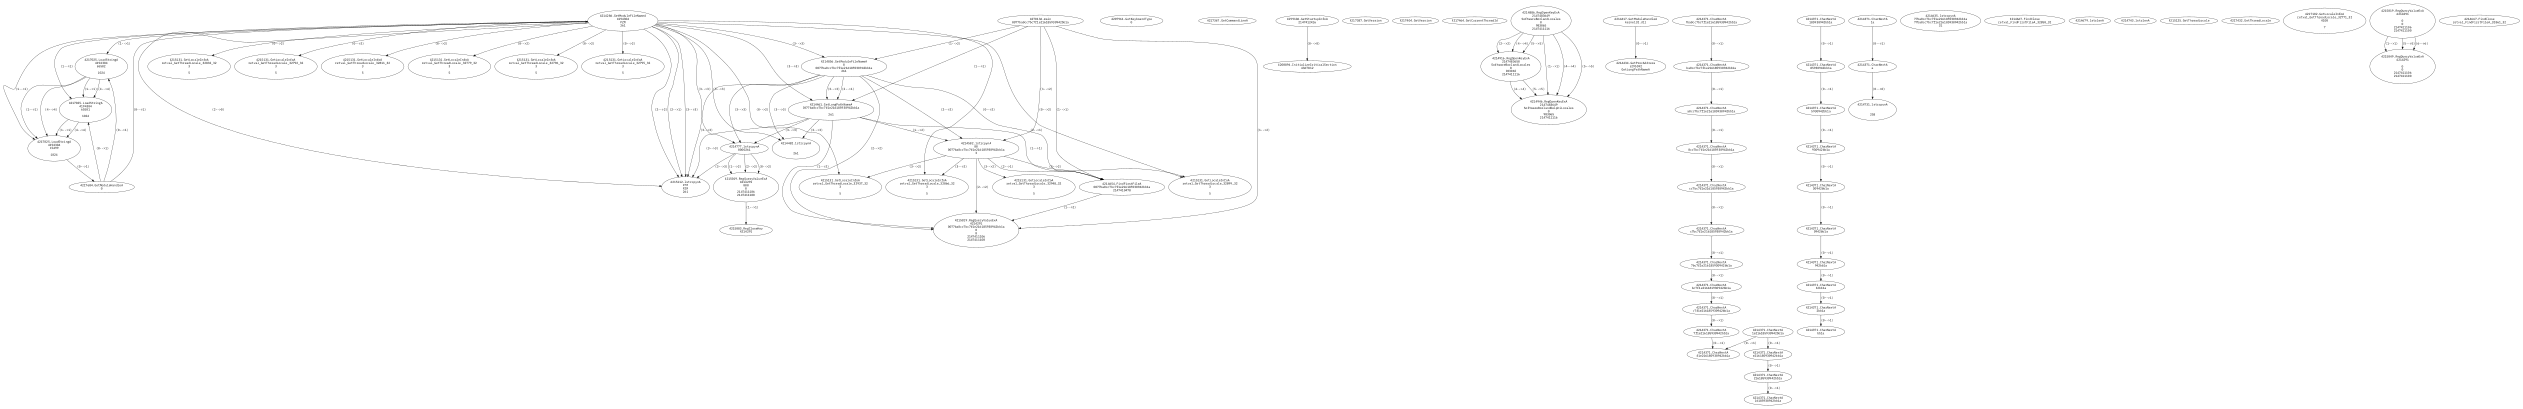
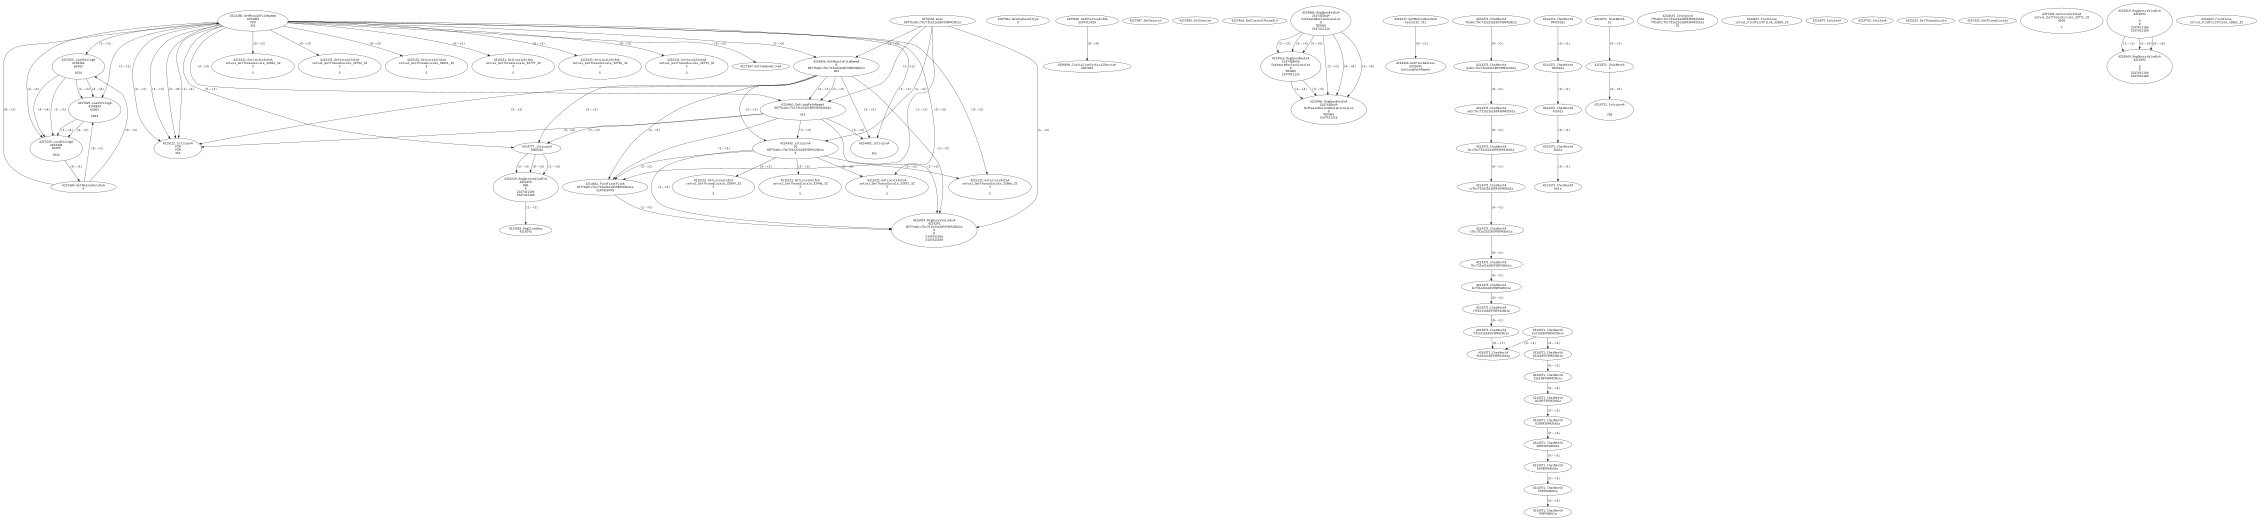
  digraph {
    fontname="IBM Plex Mono"
    node [fontname="IBM Plex Mono"]
    edge [fontname="IBM Plex Mono"]
    n1 [label="4270136.main\n0077ba0cc7bc7f1e216185930942bb1a"]
    n2 [label="4214856.GetModuleFileNameA\n0\n0077ba0cc7bc7f1e216185930942bb1a\n261"]
    n3 [label="4214461.GetLongPathNameA\n0077ba0cc7bc7f1e216185930942bb1a\n\n261"]
    n4 [label="4214582.lstrcpynA\n00\n0077ba0cc7bc7f1e216185930942bb1a\n3"]
    n5 [label="4214654.FindFirstFileA\n0077ba0cc7bc7f1e216185930942bb1a\n2147410478"]
    n6 [label="4215019.RegQueryValueExA\n4214291\n0077ba0cc7bc7f1e216185930942bb1a\n0\n0\n2147411106\n2147411100"]
    n7 [label="4214777.lstrcpynA\n0000261"]
    n8 [label="4215112.lstrcpynA\nPZM\nPZM\n261"]
    n9 [label="4214482.lstrcpynA\n\n\n261"]
    n10 [label="4215131.GetLocaleInfoA\nretval_GetThreadLocale_32866_32\n3\n\n5"]
    n11 [label="4215131.GetLocaleInfoA\nretval_GetThreadLocale_32937_32\n3\n\n5"]
    n12 [label="4215131.GetLocaleInfoA\nretval_GetThreadLocale_32899_32\n3\n\n5"]
    n13 [label="4215131.GetLocaleInfoA\nretval_GetThreadLocale_32948_32\n3\n\n5"]
    n14 [label="4217684.GetModuleHandleA\n0"]
    n15 [label="4214286.GetModuleFileNameA\n4194304\nPZM\n261"]
    n16 [label="4217025.LoadStringA\n4194304\n65502\n\n1024"]
    n17 [label="4217025.LoadStringA\n4194304\n65501\n\n1024"]
    n18 [label="4217025.LoadStringA\n4194304\n65499\n\n1024"]
    n19 [label="4215131.GetLocaleInfoA\nretval_GetThreadLocale_32832_32\n3\n\n5"]
    n20 [label="4215131.GetLocaleInfoA\nretval_GetThreadLocale_32792_32\n3\n\n5"]
    n21 [label="4215131.GetLocaleInfoA\nretval_GetThreadLocale_32811_32\n3\n\n5"]
    n22 [label="4215131.GetLocaleInfoA\nretval_GetThreadLocale_32779_32\n3\n\n5"]
    n23 [label="4215131.GetLocaleInfoA\nretval_GetThreadLocale_32796_32\n3\n\n5"]
    n24 [label="4215131.GetLocaleInfoA\nretval_GetThreadLocale_32795_32\n3\n\n5"]
    n25 [label="4207961.GetKeyboardType\n0"]
    n26 [label="4217367.GetCommandLineA\n"]
    n27 [label="4199106.GetStartupInfoA\n2147412416"]
    n28 [label="4200894.InitializeCriticalSection\n4367812"]
    n29 [label="4217387.GetVersion\n"]
    n30 [label="4217404.GetVersion\n"]
    n31 [label="4217464.GetCurrentThreadId\n"]
    n32 [label="4215019.RegQueryValueExA\n4214291\n000\n0\n2147411106\n2147411100"]
    n33 [label="4214886.RegOpenKeyExA\n2147483649\nSoftware\Borland\Locales\n0\n983065\n2147411116"]
    n34 [label="4214916.RegOpenKeyExA\n2147483650\nSoftware\Borland\Locales\n0\n983065\n2147411116"]
    n35 [label="4214946.RegOpenKeyExA\n2147483649\nSoftware\Borland\Delphi\Locales\n0\n983065\n2147411116"]
    n36 [label="4214417.GetModuleHandleA\nkernel32.dll"]
    n37 [label="4214434.GetProcAddress\n6295592\nGetLongPathNameA"]
    n38 [label="4214371.CharNextA\n7ba0cc7bc7f1e216185930942bb1a"]
    n39 [label="4214371.CharNextA\nba0cc7bc7f1e216185930942bb1a"]
    n40 [label="4214371.CharNextA\na0cc7bc7f1e216185930942bb1a"]
    n41 [label="4214371.CharNextA\n0cc7bc7f1e216185930942bb1a"]
    n42 [label="4214371.CharNextA\ncc7bc7f1e216185930942bb1a"]
    n43 [label="4214371.CharNextA\nc7bc7f1e216185930942bb1a"]
    n44 [label="4214371.CharNextA\n7bc7f1e216185930942bb1a"]
    n45 [label="4214371.CharNextA\nbc7f1e216181930942bb1a"]
    n46 [label="4214371.CharNextA\nc7f1e216185930942bb1a"]
    n47 [label="4214371.CharNextA\n7f1e216185930942bb1a"]
    n48 [label="4214371.CharNextA\nf1e216185930942bb1a"]
    n49 [label="4214371.CharNextA\n1e216185930942bb1a"]
    n50 [label="4214371.CharNextA\ne216185930942bb1a"]
    n51 [label="4214371.CharNextA\n216185930942bb1a"]
    n52 [label="4214371.CharNextA\n16185930942bb1a"]
+   n53 [label="4214371.CharNextA\n6185930942bb1a"]
    n54 [label="4214371.CharNextA\n185930942bb1a"]
    n55 [label="4214371.CharNextA\n85930942bb1a"]
    n56 [label="4214371.CharNextA\n5930942bb1a"]
    n57 [label="4214371.CharNextA\n930942bb1a"]
-   n58 [label="4214371.CharNextA\n30942bb1a"]
    n59 [label="4214371.CharNextA\n0942bb1a"]
    n60 [label="4214371.CharNextA\n942bb1a"]
    n61 [label="4214371.CharNextA\n42bb1a"]
    n62 [label="4214371.CharNextA\n2bb1a"]
    n63 [label="4214371.CharNextA\nbb1a"]
    n64 [label="4214371.CharNextA\n1a"]
    n65 [label="4214371.CharNextA\na"]
    n66 [label="4214731.lstrcpynA\n\n\n258"]
    n67 [label="4214635.lstrcpynA\n77ba0cc7bc7f1e216185930942bb1a\n77ba0cc7bc7f1e216185930942bb1a\n31"]
    n68 [label="4214667.FindClose\nretval_FindFirstFileA_32850_32"]
    n69 [label="4214679.lstrlenA\n"]
    n70 [label="4214743.lstrlenA\n"]
    n71 [label="4215083.RegCloseKey\n4214291"]
    n72 [label="4215125.GetThreadLocale\n"]
    n73 [label="4217432.GetThreadLocale\n"]
    n74 [label="4217102.GetLocaleInfoA\nretval_GetThreadLocale_32771_32\n4100\n\n7"]
    n75 [label="4215019.RegQueryValueExA\n4214291\n\n0\n0\n2147411106\n2147411100"]
    n76 [label="4215049.RegQueryValueExA\n4214291\n\n0\n0\n2147411106\n2147411100"]
    n77 [label="4214667.FindClose\nretval_FindFirstFileA_32861_32"]
    n1 -> n2 [label="(1-->2)"]
    n1 -> n3 [label="(1-->1)"]
    n1 -> n4 [label="(1-->2)"]
    n1 -> n5 [label="(1-->1)"]
    n1 -> n6 [label="(1-->2)"]
    n2 -> n3 [label="(2-->1)"]
    n2 -> n3 [label="(3-->3)"]
    n2 -> n4 [label="(2-->2)"]
    n2 -> n5 [label="(2-->1)"]
    n2 -> n6 [label="(2-->2)"]
    n2 -> n7 [label="(3-->3)"]
    n2 -> n8 [label="(3-->3)"]
    n2 -> n9 [label="(3-->3)"]
    n3 -> n4 [label="(1-->2)"]
    n3 -> n5 [label="(1-->1)"]
    n3 -> n6 [label="(1-->2)"]
    n3 -> n7 [label="(3-->3)"]
    n3 -> n8 [label="(3-->3)"]
    n3 -> n9 [label="(3-->3)"]
    n4 -> n5 [label="(2-->1)"]
    n4 -> n6 [label="(2-->2)"]
    n4 -> n10 [label="(3-->2)"]
    n4 -> n11 [label="(3-->2)"]
    n4 -> n12 [label="(3-->2)"]
    n4 -> n13 [label="(3-->2)"]
    n5 -> n6 [label="(1-->2)"]
-   n7 -> n8 [label="(3-->3)"]
    n7 -> n32 [label="(1-->2)"]
    n7 -> n32 [label="(2-->2)"]
    n7 -> n32 [label="(0-->2)"]
    n14 -> n15 [label="(0-->1)"]
    n14 -> n16 [label="(0-->1)"]
    n14 -> n17 [label="(0-->1)"]
    n15 -> n2 [label="(3-->3)"]
    n15 -> n3 [label="(3-->3)"]
    n15 -> n7 [label="(3-->3)"]
    n15 -> n8 [label="(2-->1)"]
    n15 -> n8 [label="(2-->2)"]
    n15 -> n8 [label="(3-->3)"]
    n15 -> n8 [label="(2-->0)"]
    n15 -> n9 [label="(3-->3)"]
    n15 -> n10 [label="(0-->2)"]
    n15 -> n11 [label="(0-->2)"]
-   n15 -> n12 [label="(0-->2)"]
+   n15 -> n26 [label="(0-->2)"]
    n15 -> n16 [label="(1-->1)"]
    n15 -> n17 [label="(1-->1)"]
    n15 -> n18 [label="(1-->1)"]
    n15 -> n19 [label="(0-->2)"]
    n15 -> n20 [label="(0-->2)"]
    n15 -> n21 [label="(0-->2)"]
    n15 -> n22 [label="(0-->2)"]
    n15 -> n23 [label="(0-->2)"]
    n15 -> n24 [label="(0-->2)"]
    n16 -> n17 [label="(1-->1)"]
    n16 -> n17 [label="(4-->4)"]
    n16 -> n18 [label="(1-->1)"]
    n16 -> n18 [label="(4-->4)"]
    n17 -> n18 [label="(1-->1)"]
    n17 -> n18 [label="(4-->4)"]
    n18 -> n14 [label="(0-->1)"]
    n27 -> n28 [label="(0-->0)"]
    n32 -> n71 [label="(1-->1)"]
    n33 -> n34 [label="(2-->2)"]
    n33 -> n34 [label="(4-->4)"]
    n33 -> n34 [label="(5-->5)"]
    n33 -> n35 [label="(1-->1)"]
    n33 -> n35 [label="(4-->4)"]
    n33 -> n35 [label="(5-->5)"]
    n34 -> n35 [label="(4-->4)"]
    n34 -> n35 [label="(5-->5)"]
    n36 -> n37 [label="(0-->1)"]
    n38 -> n39 [label="(0-->1)"]
    n39 -> n40 [label="(0-->1)"]
    n40 -> n41 [label="(0-->1)"]
    n41 -> n42 [label="(0-->1)"]
    n42 -> n43 [label="(0-->1)"]
    n43 -> n44 [label="(0-->1)"]
    n44 -> n45 [label="(0-->1)"]
    n45 -> n46 [label="(0-->1)"]
    n46 -> n47 [label="(0-->1)"]
    n47 -> n48 [label="(0-->1)"]
    n49 -> n48 [label="(0-->1)"]
    n49 -> n50 [label="(0-->1)"]
    n50 -> n51 [label="(0-->1)"]
    n51 -> n52 [label="(0-->1)"]
+   n52 -> n53 [label="(0-->1)"]
+   n53 -> n54 [label="(0-->1)"]
    n54 -> n55 [label="(0-->1)"]
    n55 -> n56 [label="(0-->1)"]
    n56 -> n57 [label="(0-->1)"]
-   n57 -> n58 [label="(0-->1)"]
-   n58 -> n59 [label="(0-->1)"]
    n59 -> n60 [label="(0-->1)"]
    n60 -> n61 [label="(0-->1)"]
    n61 -> n62 [label="(0-->1)"]
    n62 -> n63 [label="(0-->1)"]
    n64 -> n65 [label="(0-->1)"]
    n65 -> n66 [label="(0-->0)"]
    n75 -> n76 [label="(1-->1)"]
    n75 -> n76 [label="(5-->5)"]
    n75 -> n76 [label="(6-->6)"]
  }
